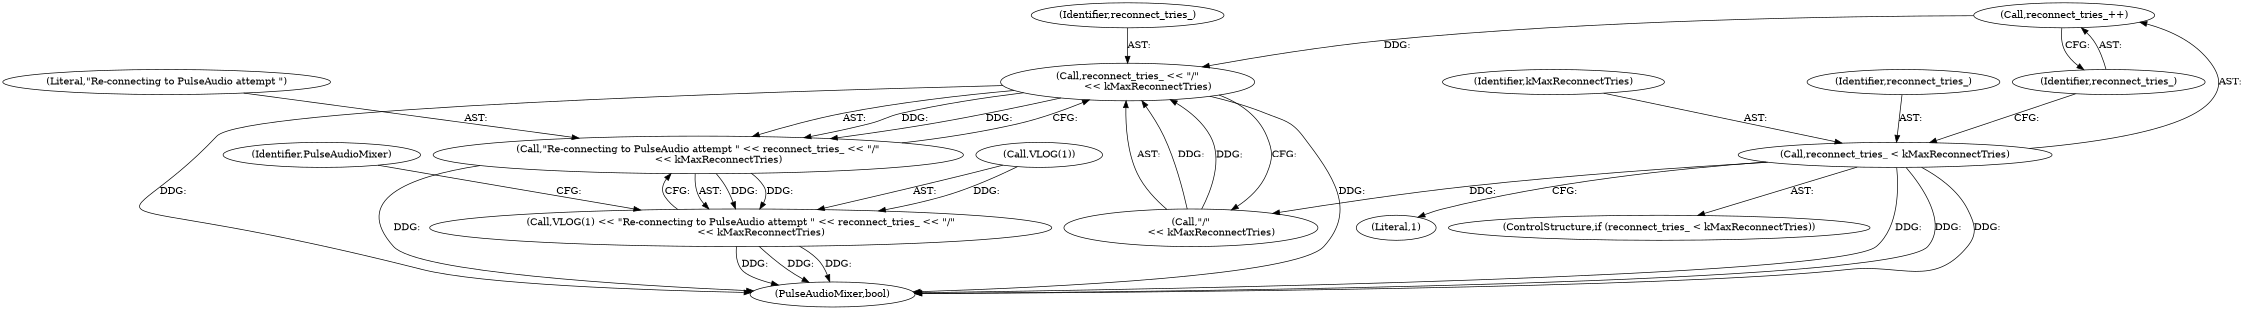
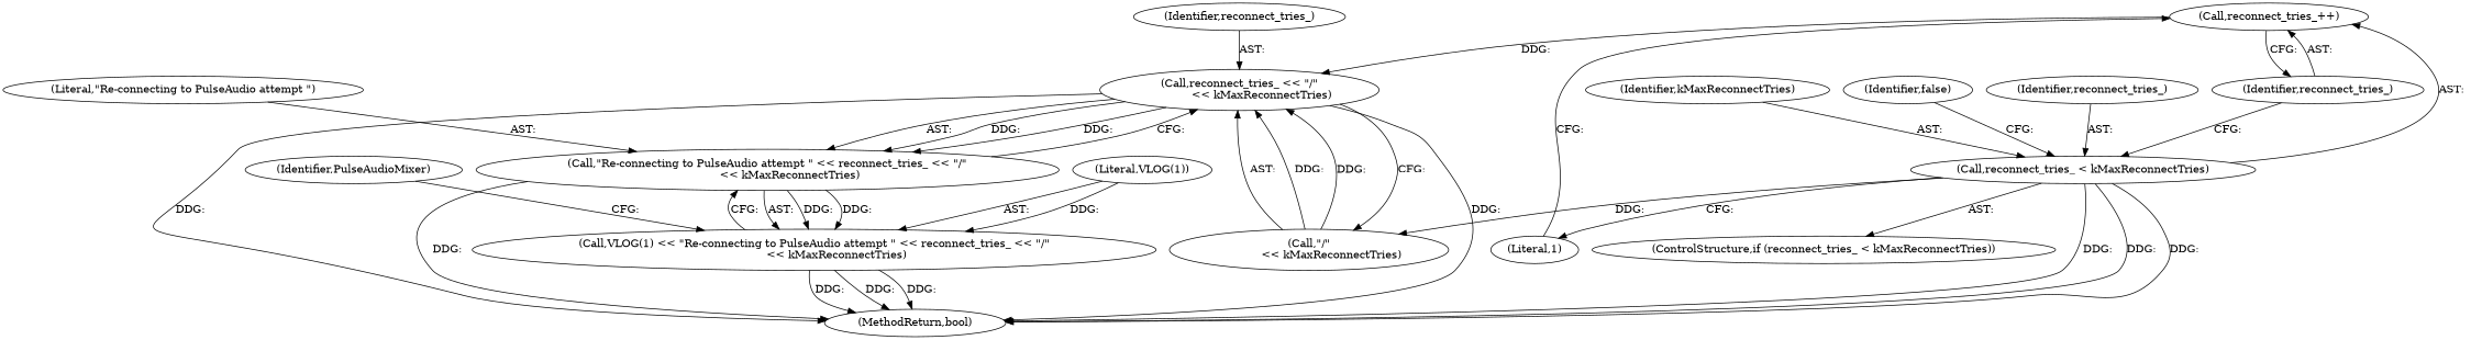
  digraph {
    n1 [label="(Call,reconnect_tries_++)"]
    n2 [label="(Call,reconnect_tries_ << \"/\"\n             << kMaxReconnectTries)"]
    n3 [label="(Identifier,reconnect_tries_)"]
-   n4 [label="(PulseAudioMixer,bool)"]
+   n4 [label="(MethodReturn,bool)"]
    n5 [label="(Call,\"/\"\n             << kMaxReconnectTries)"]
    n6 [label="(Call,\"Re-connecting to PulseAudio attempt \" << reconnect_tries_ << \"/\"\n             << kMaxReconnectTries)"]
    n7 [label="(Call,reconnect_tries_ < kMaxReconnectTries)"]
    n8 [label="(ControlStructure,if (reconnect_tries_ < kMaxReconnectTries))"]
    n9 [label="(Literal,1)"]
    n10 [label="(Identifier,kMaxReconnectTries)"]
    n11 [label="(Call,VLOG(1) << \"Re-connecting to PulseAudio attempt \" << reconnect_tries_ << \"/\"\n             << kMaxReconnectTries)"]
    n12 [label="(Identifier,reconnect_tries_)"]
-   n13 [label="(Call,VLOG(1))"]
+   n13 [label="(Literal,VLOG(1))"]
    n14 [label="(Identifier,PulseAudioMixer)"]
+   n15 [label="(Identifier,false)"]
    n16 [label="(Identifier,reconnect_tries_)"]
    n17 [label="(Literal,\"Re-connecting to PulseAudio attempt \")"]
    n1 -> n2 [label="DDG: "]
    n1 -> n3 [label="CFG: "]
    n2 -> n4 [label="DDG: "]
    n2 -> n4 [label="DDG: "]
    n2 -> n5 [label="CFG: "]
    n2 -> n6 [label="AST: "]
    n2 -> n6 [label="DDG: "]
    n2 -> n6 [label="DDG: "]
    n3 -> n1 [label="AST: "]
    n3 -> n7 [label="CFG: "]
    n5 -> n2 [label="AST: "]
    n5 -> n2 [label="DDG: "]
    n5 -> n2 [label="DDG: "]
    n6 -> n2 [label="CFG: "]
    n6 -> n4 [label="DDG: "]
    n6 -> n11 [label="AST: "]
    n6 -> n11 [label="DDG: "]
    n6 -> n11 [label="DDG: "]
    n7 -> n1 [label="AST: "]
    n7 -> n4 [label="DDG: "]
    n7 -> n4 [label="DDG: "]
    n7 -> n4 [label="DDG: "]
    n7 -> n5 [label="DDG: "]
    n7 -> n8 [label="AST: "]
    n7 -> n9 [label="CFG: "]
+   n9 -> n1 [label="CFG: "]
    n10 -> n7 [label="AST: "]
    n11 -> n4 [label="DDG: "]
    n11 -> n4 [label="DDG: "]
    n11 -> n4 [label="DDG: "]
    n11 -> n6 [label="CFG: "]
    n12 -> n2 [label="AST: "]
    n13 -> n11 [label="AST: "]
    n13 -> n11 [label="DDG: "]
    n14 -> n11 [label="CFG: "]
+   n15 -> n7 [label="CFG: "]
    n16 -> n7 [label="AST: "]
    n17 -> n6 [label="AST: "]
  }
